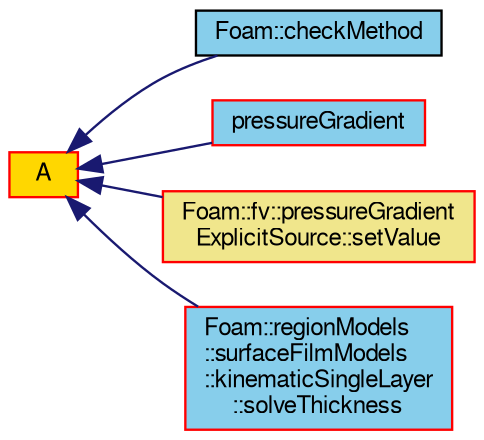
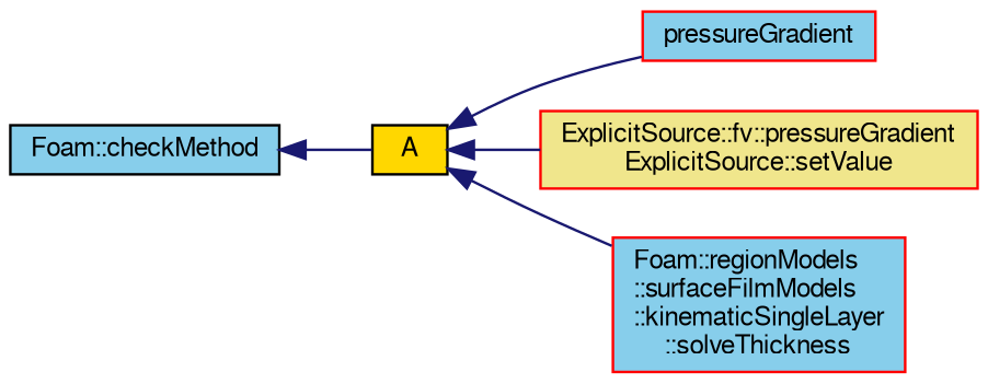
  digraph {
    rankdir=LR
    node [color=red fillcolor=skyblue fontname=FreeSans fontsize=10 shape=record style=filled]
    edge [color=midnightblue dir=back fontname=FreeSans fontsize=10 labelfontname=FreeSans labelfontsize=10 style=solid]
-   n1 [fillcolor=gold fontcolor=black height=0.2 label=A width=0.4]
+   n1 [color=black fillcolor=gold fontcolor=black height=0.2 label=A width=0.4]
    n2 [color=black height=0.2 label="Foam::checkMethod" width=0.4]
    n3 [height=0.2 label=pressureGradient width=0.4]
-   n4 [fillcolor=khaki height=0.2 label="Foam::fv::pressureGradient\lExplicitSource::setValue" width=0.4]
+   n4 [fillcolor=khaki height=0.2 label="ExplicitSource::fv::pressureGradient\lExplicitSource::setValue" width=0.4]
    n5 [height=0.2 label="Foam::regionModels\l::surfaceFilmModels\l::kinematicSingleLayer\l::solveThickness" width=0.4]
-   n1 -> n2
+   n2 -> n1
    n1 -> n3
    n1 -> n4
    n1 -> n5
  }
